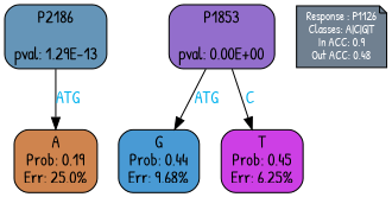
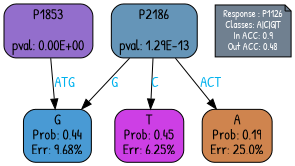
  digraph {
    fontname="Patrick Hand"
    ranksep=equally
    splines=polylines
    node [color=black fontname="Patrick Hand" shape=box style="filled, rounded"]
    edge [fontcolor=deepskyblue2 fontname="Patrick Hand"]
    n1 [fillcolor="#cf844e" label="A\nProb: 0.19\nErr: 25.0%"]
    n2 [fillcolor="#499ad4" label="G\nProb: 0.44\nErr: 9.68%"]
    n3 [fillcolor="#cd3fe5" label="T\nProb: 0.45\nErr: 6.25%"]
    n4 [align=left fillcolor=slategray fontcolor=white fontsize=10 label="Response : P1126\nClasses: A|C|G|T\nIn ACC: 0.9\nOut ACC: 0.48\n" shape=note style=filled]
    n5 [fillcolor="#936ecc" label="P1853\n\npval: 0.00E+00"]
    n6 [fillcolor="#6595b8" label="P2186\n\npval: 1.29E-13"]
    subgraph sub_1 {
      rank=same
      n1
      n2
      n3
    }
    subgraph sub_2 {
      rank=same
      n4
      n5
    }
    n5 -> n2 [label=ATG]
-   n5 -> n3 [label=C]
-   n6 -> n1 [label=ATG]
+   n6 -> n3 [label=C]
+   n6 -> n1 [label=ACT]
+   n6 -> n2 [label=G]
  }
